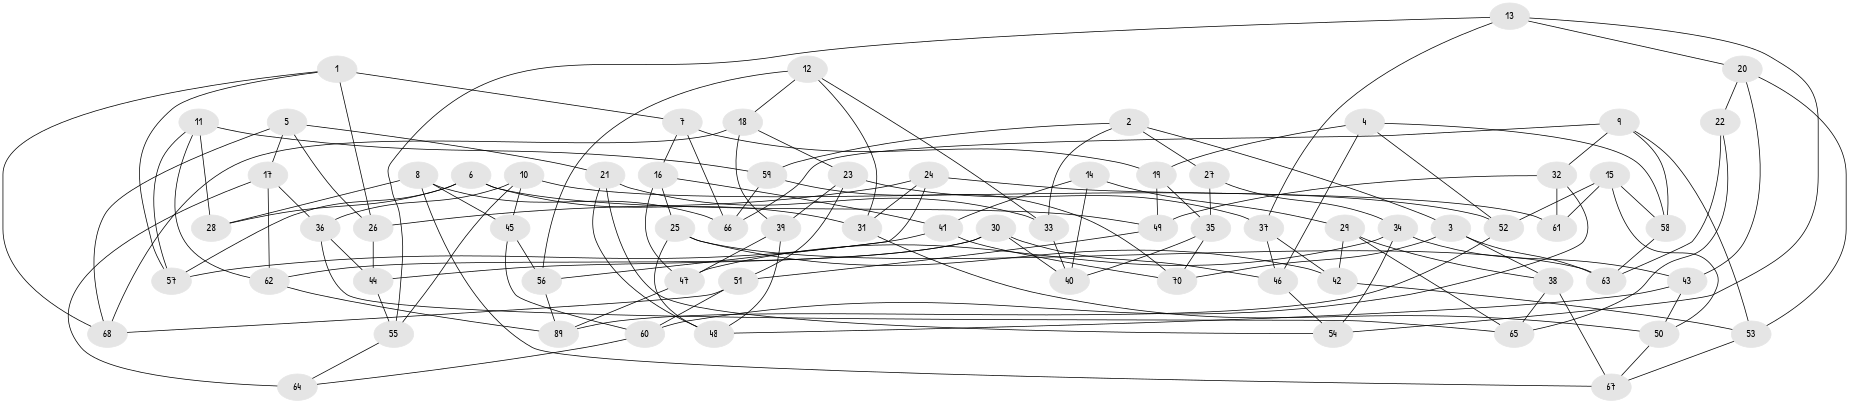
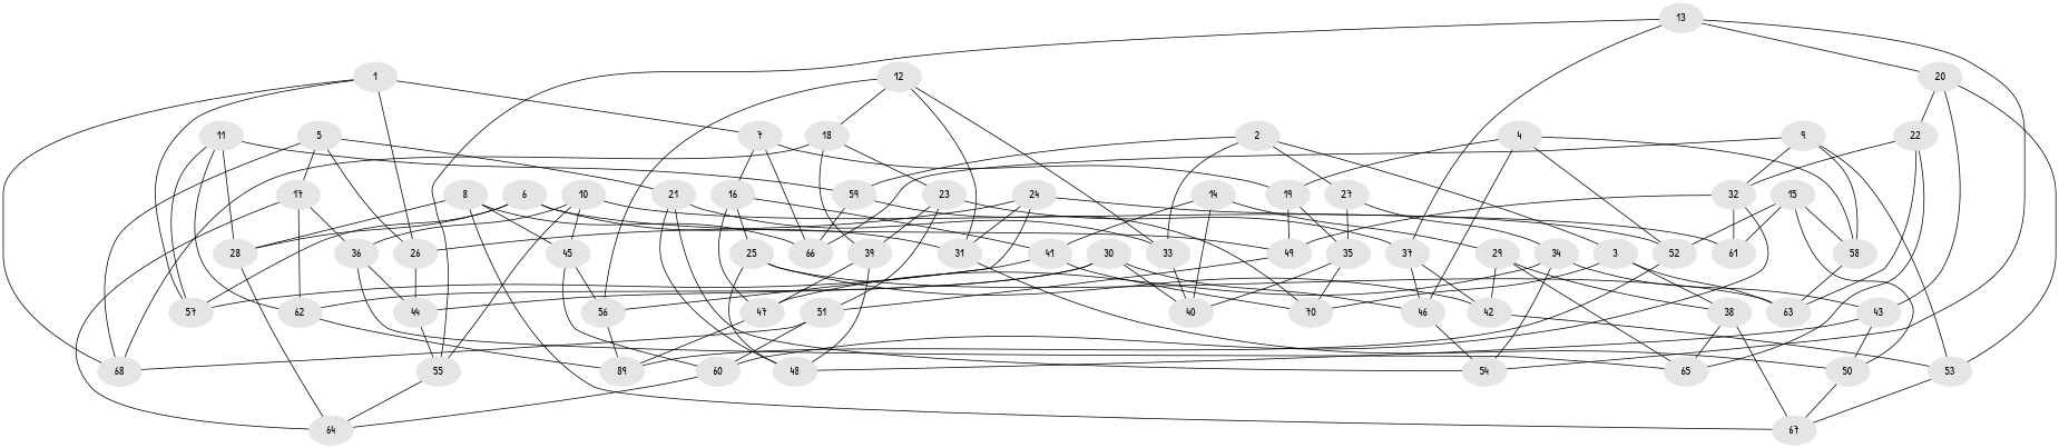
  graph {
    fontname="Patrick Hand"
    node [color=gray90 fontname="Patrick Hand" style=filled]
    edge [fontname="Patrick Hand"]
    1
    7
    26
    57
    68
    19
    16
    66
    44
    2
    3
    27
    33
    59
    38
    63
    70
    35
    34
    40
    67
    65
    4
    46
    52
    58
    49
    54
    n29 [label=89]
    5
    17
    21
    36
    62
    64
    48
    6
    28
    31
    50
    51
    41
    25
    47
    8
    45
    56
    60
    9
    53
    32
    10
    55
    11
    12
    18
    23
    39
    13
    20
    37
    22
    43
    42
    14
    29
    15
    61
    24
    30
    1 -- 7
    1 -- 26
    1 -- 57
    1 -- 68
    7 -- 19
    7 -- 16
    7 -- 66
    26 -- 44
    19 -- 35
    19 -- 49
    16 -- 41
    16 -- 25
    16 -- 47
    44 -- 55
    2 -- 3
    2 -- 27
    2 -- 33
    2 -- 59
    3 -- 38
    3 -- 63
    3 -- 70
    27 -- 35
    27 -- 34
    33 -- 40
    59 -- 66
    59 -- 70
    38 -- 67
    38 -- 65
    35 -- 70
    35 -- 40
    34 -- 54
    34 -- 47
    34 -- 43
    4 -- 19
    4 -- 46
    4 -- 52
    4 -- 58
    46 -- 54
    52 -- n29
    58 -- 63
    49 -- 51
    5 -- 26
    5 -- 68
    5 -- 17
    5 -- 21
    17 -- 36
    17 -- 62
    17 -- 64
    21 -- 33
    21 -- 54
    21 -- 48
    36 -- 44
    36 -- 65
    62 -- n29
    6 -- 57
    6 -- 49
    6 -- 28
    6 -- 31
+   28 -- 64
    31 -- 50
    50 -- 67
    51 -- 68
    51 -- 60
    41 -- 57
    41 -- 70
    25 -- 63
    25 -- 48
    25 -- 42
    47 -- n29
    8 -- 66
    8 -- 67
    8 -- 28
    8 -- 45
    45 -- 56
    45 -- 60
    56 -- n29
    60 -- 64
    9 -- 66
    9 -- 58
    9 -- 53
    9 -- 32
    53 -- 67
    32 -- 49
    32 -- 60
    32 -- 61
    10 -- 52
    10 -- 36
    10 -- 45
    10 -- 55
    55 -- 64
    11 -- 57
    11 -- 59
    11 -- 62
    11 -- 28
    12 -- 33
    12 -- 31
    12 -- 56
    12 -- 18
    18 -- 68
    18 -- 23
    18 -- 39
    23 -- 51
    23 -- 39
    23 -- 37
    39 -- 48
    39 -- 47
    13 -- 54
    13 -- 55
    13 -- 20
    13 -- 37
    20 -- 53
    20 -- 22
    20 -- 43
    37 -- 46
    37 -- 42
    22 -- 63
    22 -- 65
+   22 -- 32
    43 -- 48
    43 -- 50
    42 -- 53
    14 -- 40
    14 -- 41
    14 -- 29
    29 -- 38
    29 -- 65
    29 -- 42
    15 -- 52
    15 -- 58
    15 -- 50
    15 -- 61
    24 -- 26
    24 -- 31
    24 -- 56
    24 -- 61
    30 -- 44
    30 -- 40
    30 -- 46
    30 -- 62
  }
